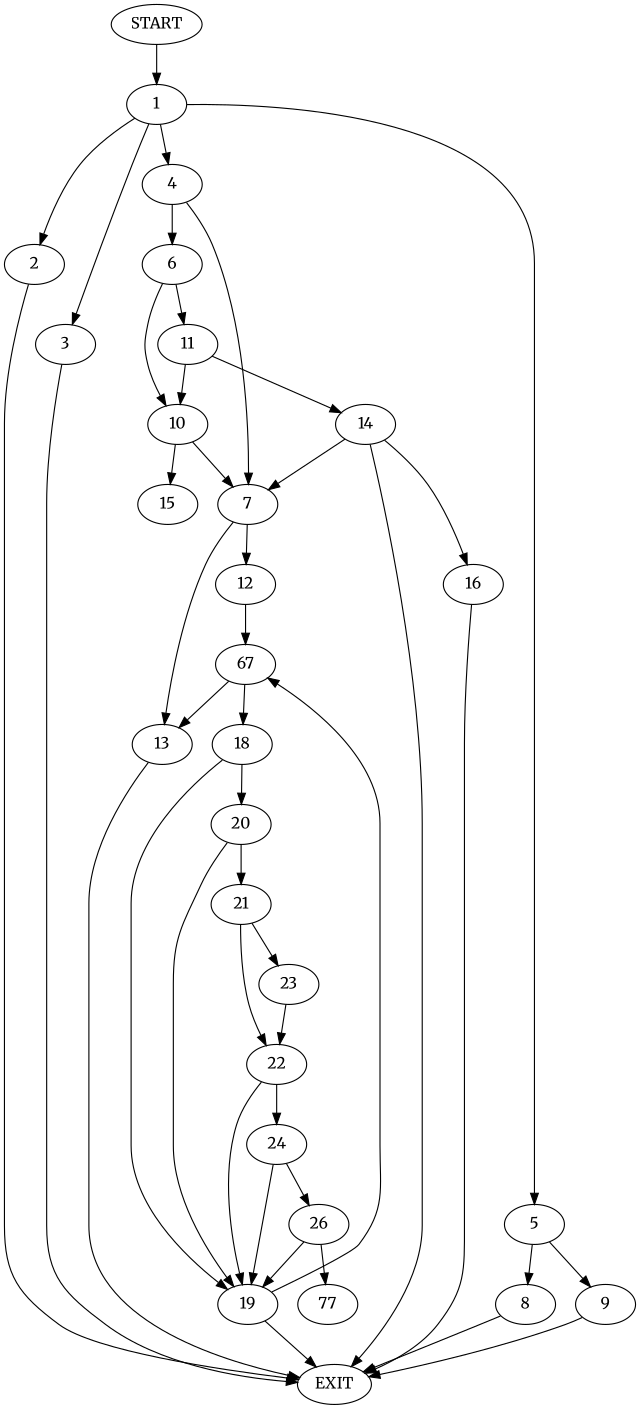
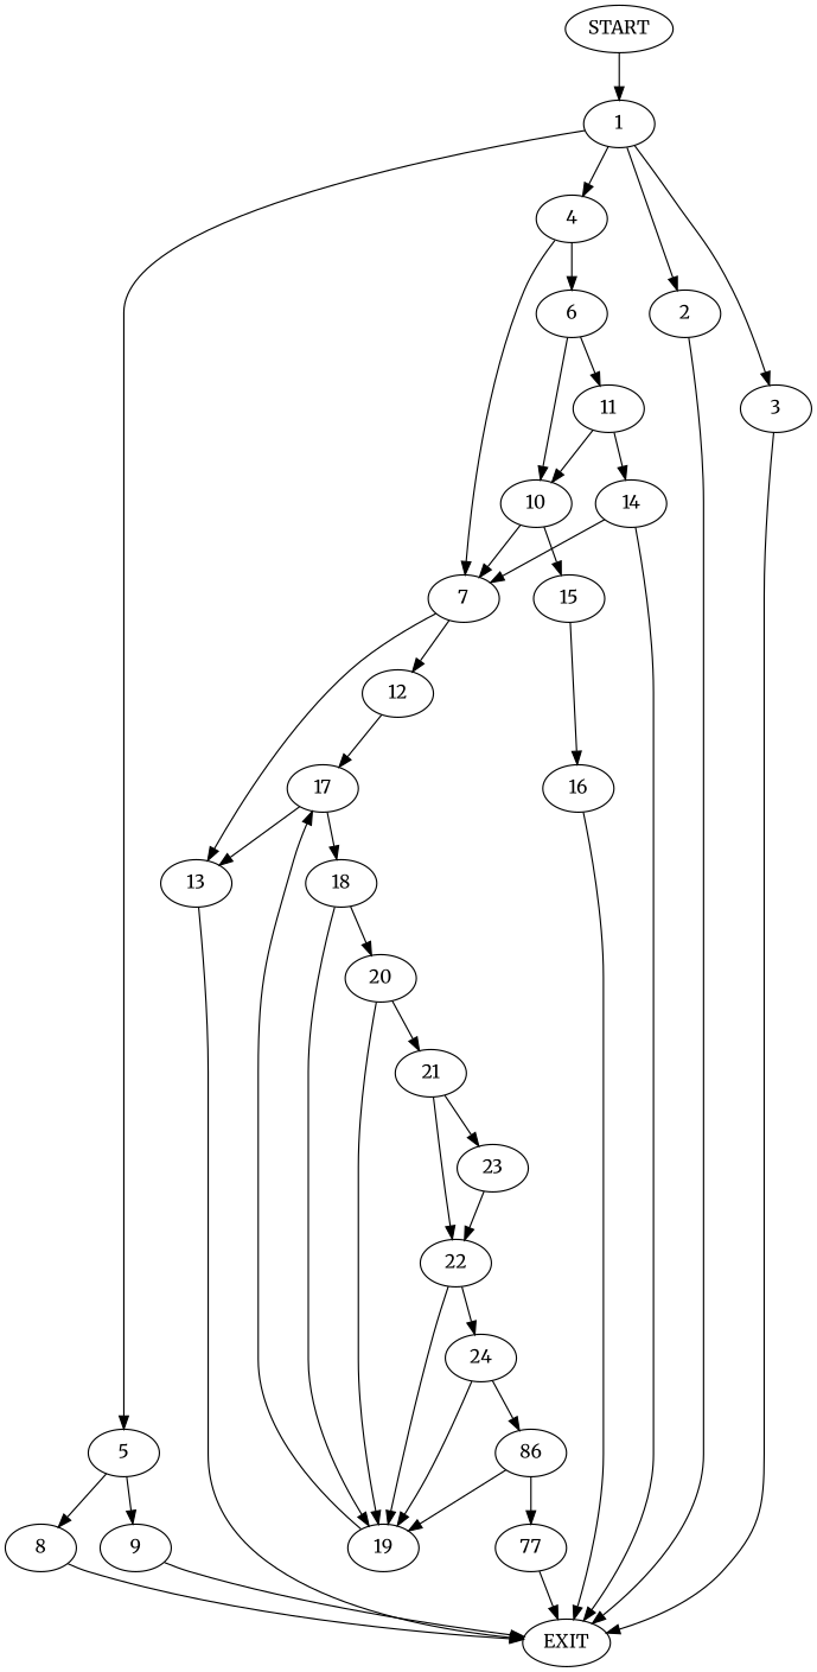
  digraph {
    fontname=Merriweather
    node [fontname=Merriweather]
    edge [fontname=Merriweather]
    n1 [label=START]
    1
    2
    3
    4
    5
    n7 [label=EXIT]
    6
    7
    8
    9
    10
    11
    12
    13
    15
    14
-   17 [label=67]
+   17
    16
    18
    19
    20
    21
    22
    23
    24
-   26
+   26 [label=86]
    n28 [label=77]
    n1 -> 1
    1 -> 2
    1 -> 3
    1 -> 4
    1 -> 5
    2 -> n7
    3 -> n7
    4 -> 6
    4 -> 7
    5 -> 8
    5 -> 9
    6 -> 10
    6 -> 11
    7 -> 12
    7 -> 13
    8 -> n7
    9 -> n7
    10 -> 7
    10 -> 15
    11 -> 10
    11 -> 14
    12 -> 17
    13 -> n7
-   14 -> 16
+   15 -> 16
    14 -> n7
    14 -> 7
    17 -> 13
    17 -> 18
    16 -> n7
    18 -> 19
    18 -> 20
    19 -> 17
    20 -> 19
    20 -> 21
    21 -> 22
    21 -> 23
    22 -> 19
    22 -> 24
    23 -> 22
    24 -> 19
    24 -> 26
    26 -> 19
    26 -> n28
-   19 -> n7
+   n28 -> n7
  }
